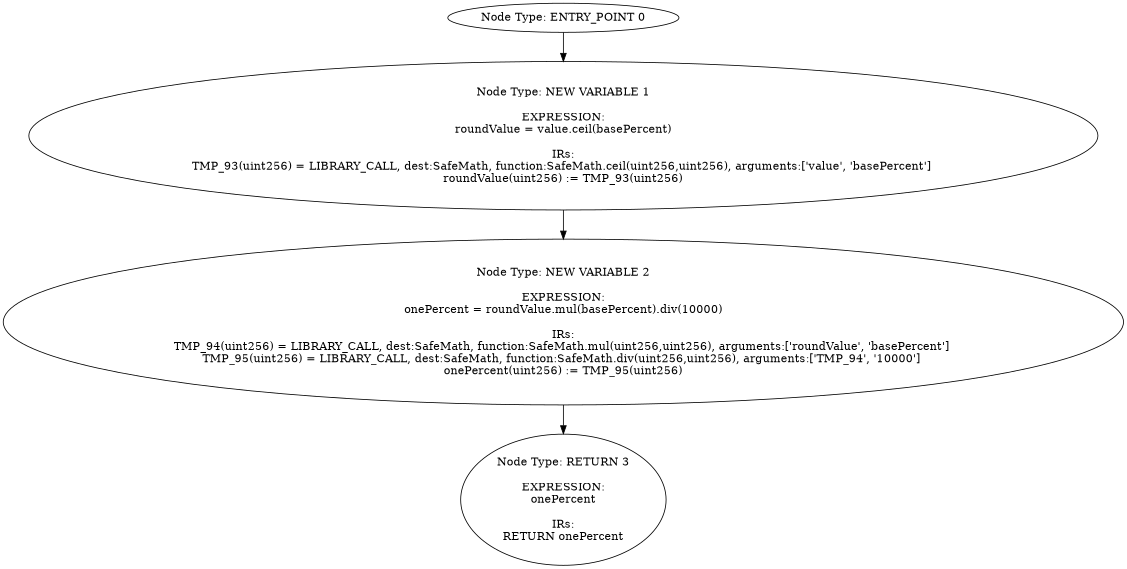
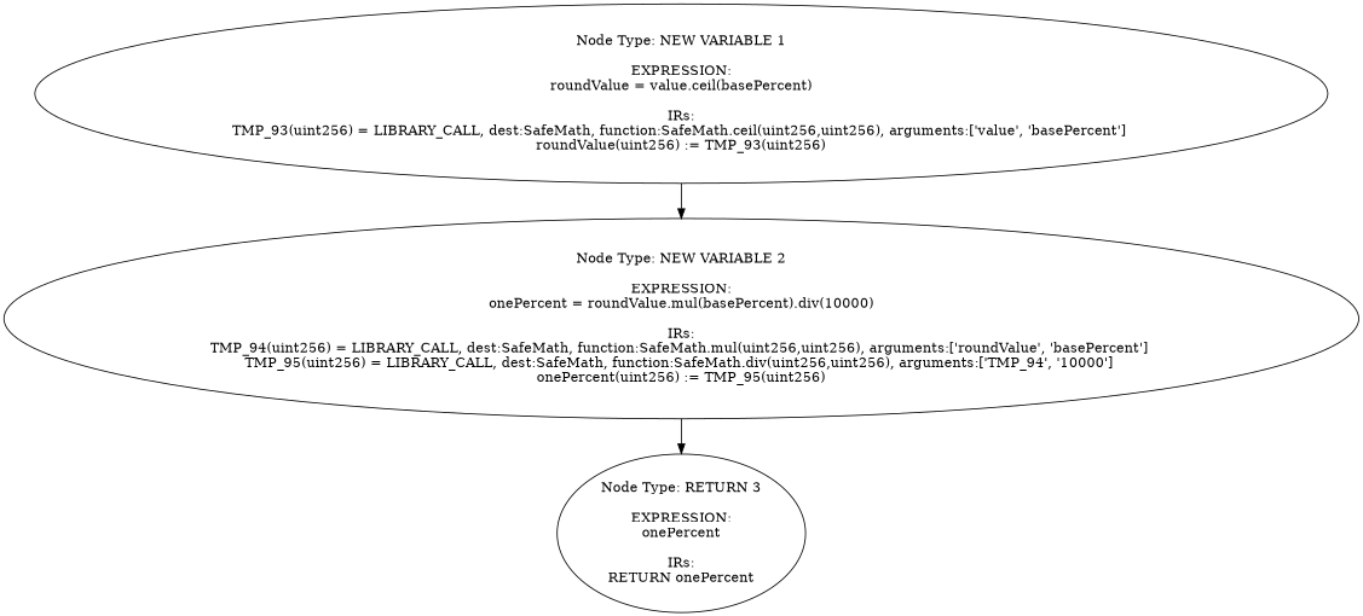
  digraph {
-   n1 [label="Node Type: ENTRY_POINT 0\n"]
    n2 [label="Node Type: NEW VARIABLE 1\n\nEXPRESSION:\nroundValue = value.ceil(basePercent)\n\nIRs:\nTMP_93(uint256) = LIBRARY_CALL, dest:SafeMath, function:SafeMath.ceil(uint256,uint256), arguments:['value', 'basePercent'] \nroundValue(uint256) := TMP_93(uint256)"]
    n3 [label="Node Type: NEW VARIABLE 2\n\nEXPRESSION:\nonePercent = roundValue.mul(basePercent).div(10000)\n\nIRs:\nTMP_94(uint256) = LIBRARY_CALL, dest:SafeMath, function:SafeMath.mul(uint256,uint256), arguments:['roundValue', 'basePercent'] \nTMP_95(uint256) = LIBRARY_CALL, dest:SafeMath, function:SafeMath.div(uint256,uint256), arguments:['TMP_94', '10000'] \nonePercent(uint256) := TMP_95(uint256)"]
    n4 [label="Node Type: RETURN 3\n\nEXPRESSION:\nonePercent\n\nIRs:\nRETURN onePercent"]
-   n1 -> n2
    n2 -> n3
    n3 -> n4
  }
